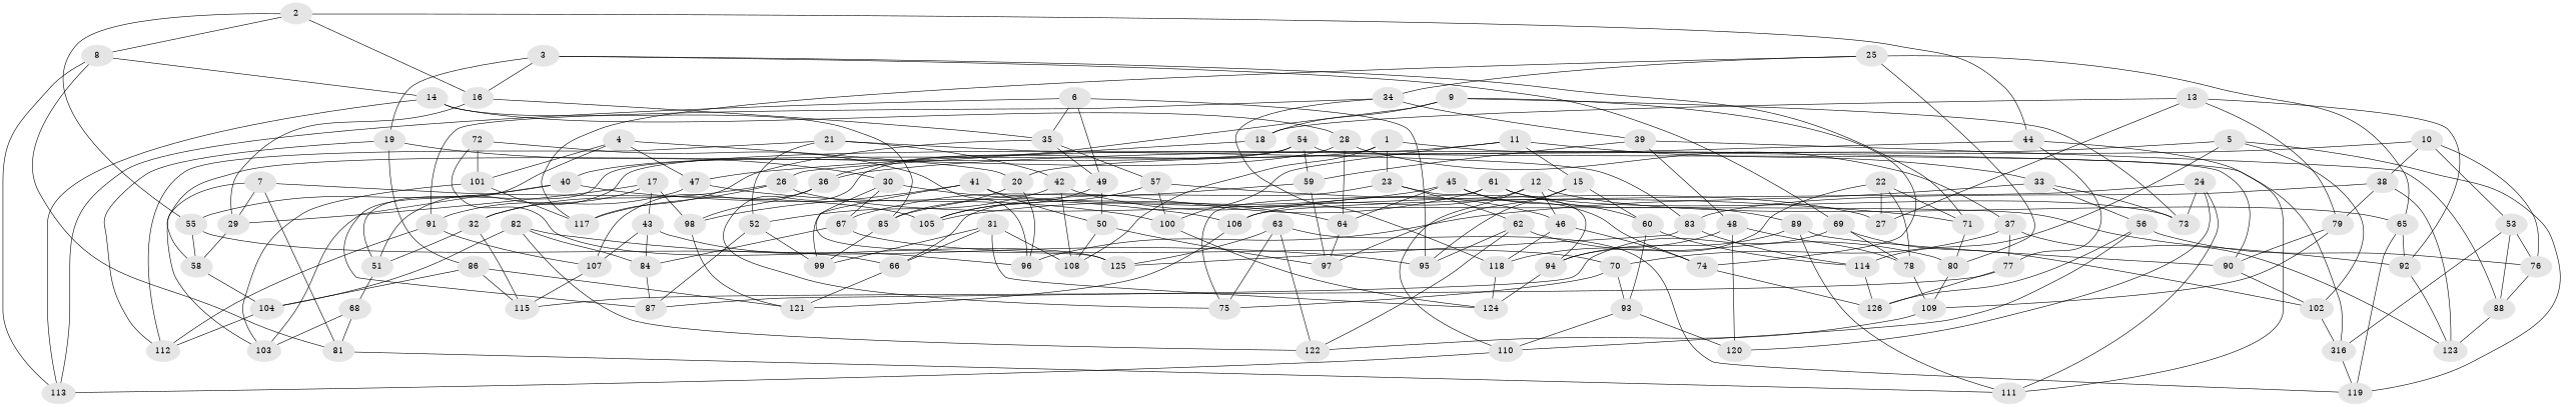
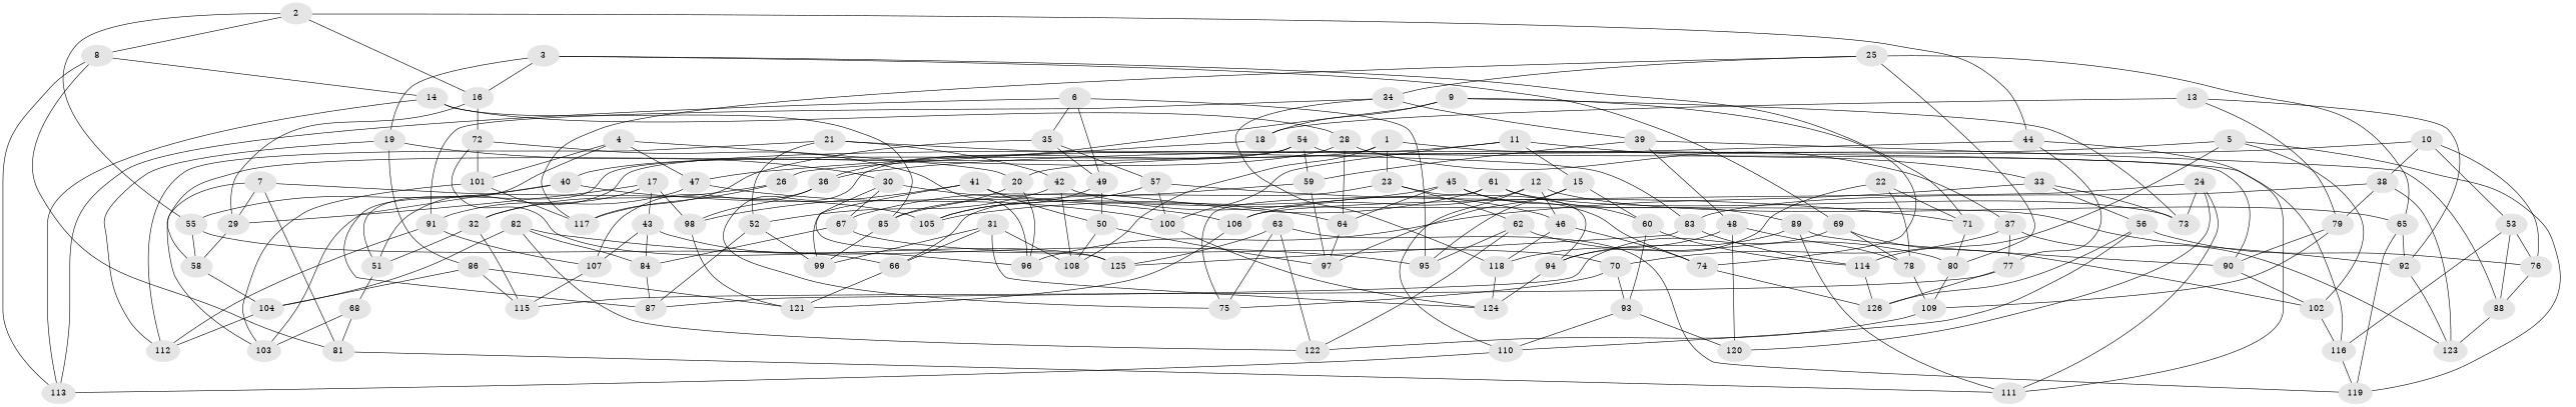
  graph {
    node [color=gray90 style=filled]
    1
    23
    51
    108
-   116 [label=316]
+   116
    94
    62
    66
    68
    119
    2
    8
    16
    44
    55
    113
    81
    14
    29
    72
    47
    111
    77
    58
    3
    19
    69
    71
    30
    86
    112
    87
    102
    78
    80
    4
    20
    101
    85
    96
    100
    91
    103
    117
    5
    114
    126
    6
    35
    49
    95
    57
    105
    50
    7
    28
    9
    18
    36
    73
    74
    26
    98
    107
    10
    38
    53
    76
    79
    83
    123
    88
    11
    15
    33
    60
    97
    56
    124
    12
    46
    65
    106
    110
    118
    92
    121
    13
-   27
    90
    109
    37
    40
    64
    99
    93
    125
    17
    32
    43
    115
    84
    67
    104
    21
    42
    52
    22
    122
    24
    120
    25
    34
    39
    70
    31
    48
    59
    75
    41
    45
    54
    61
    89
    63
    82
    1 -- 23
    1 -- 51
    1 -- 108
    1 -- 116
    23 -- 94
    23 -- 62
    23 -- 66
    51 -- 68
    116 -- 119
    94 -- 124
    62 -- 80
    62 -- 95
    62 -- 122
    66 -- 121
    68 -- 81
    68 -- 103
    2 -- 8
    2 -- 16
    2 -- 44
    2 -- 55
    8 -- 113
    8 -- 81
    8 -- 14
    16 -- 29
-   16 -- 35
+   16 -- 72
    44 -- 47
    44 -- 111
    44 -- 77
    55 -- 66
    55 -- 58
    81 -- 111
    14 -- 113
    14 -- 85
    14 -- 28
    29 -- 58
    72 -- 101
    72 -- 96
    72 -- 125
    47 -- 100
    47 -- 91
    77 -- 126
    77 -- 115
    58 -- 104
    3 -- 16
    3 -- 19
    3 -- 69
    3 -- 71
    19 -- 30
    19 -- 86
    19 -- 112
    69 -- 87
    69 -- 102
    69 -- 78
    71 -- 80
    30 -- 64
    30 -- 125
    30 -- 67
    86 -- 121
    86 -- 115
    86 -- 104
    102 -- 116
    78 -- 109
    80 -- 109
    4 -- 47
    4 -- 87
    4 -- 20
    4 -- 101
    20 -- 85
    20 -- 96
    101 -- 103
    101 -- 117
    85 -- 99
    100 -- 124
    91 -- 112
    91 -- 107
    5 -- 119
    5 -- 102
    5 -- 20
    5 -- 114
    114 -- 126
    6 -- 113
    6 -- 35
    6 -- 49
    6 -- 95
    35 -- 117
    35 -- 49
    35 -- 57
    49 -- 105
    49 -- 50
    57 -- 71
    57 -- 100
    57 -- 105
    50 -- 108
    50 -- 97
    7 -- 81
    7 -- 29
    7 -- 103
    7 -- 105
    28 -- 37
    28 -- 40
    28 -- 64
    9 -- 18
    9 -- 36
    9 -- 73
    9 -- 74
    18 -- 26
    36 -- 98
    36 -- 107
    74 -- 126
    26 -- 117
-   26 -- 27
    26 -- 32
    98 -- 121
    107 -- 115
    10 -- 36
    10 -- 38
    10 -- 53
    10 -- 76
    38 -- 79
    38 -- 83
    38 -- 123
    53 -- 116
    53 -- 76
    53 -- 88
    76 -- 88
    79 -- 90
    79 -- 109
    83 -- 114
    83 -- 125
    88 -- 123
    11 -- 51
    11 -- 100
    11 -- 15
    11 -- 33
    15 -- 95
    15 -- 60
    15 -- 97
    33 -- 96
    33 -- 73
    33 -- 56
    60 -- 114
    60 -- 93
    56 -- 126
    56 -- 76
    56 -- 110
    12 -- 46
    12 -- 65
    12 -- 106
    12 -- 110
    46 -- 74
    46 -- 118
    65 -- 119
    65 -- 92
    106 -- 121
    110 -- 113
    118 -- 124
    92 -- 123
    13 -- 18
    13 -- 79
    13 -- 92
-   13 -- 27
    90 -- 102
    109 -- 122
    37 -- 77
    37 -- 123
    37 -- 70
    40 -- 55
    40 -- 103
    40 -- 106
    64 -- 97
    93 -- 110
    93 -- 120
    17 -- 29
    17 -- 98
    17 -- 32
    17 -- 43
    32 -- 51
    32 -- 115
    43 -- 96
    43 -- 107
    43 -- 84
    84 -- 87
    67 -- 84
    67 -- 70
    104 -- 112
    21 -- 112
    21 -- 83
    21 -- 42
    21 -- 52
    42 -- 108
    42 -- 46
    42 -- 52
    52 -- 87
    52 -- 99
    22 -- 94
    22 -- 71
    22 -- 78
-   22 -- 27
    24 -- 111
    24 -- 73
    24 -- 106
    24 -- 120
    25 -- 80
    25 -- 117
    25 -- 65
    25 -- 34
    34 -- 91
    34 -- 118
    34 -- 39
    39 -- 88
    39 -- 48
    39 -- 59
    70 -- 93
    70 -- 75
    31 -- 108
    31 -- 66
    31 -- 124
    31 -- 99
    48 -- 78
    48 -- 118
    48 -- 120
    59 -- 97
    59 -- 67
    41 -- 50
    41 -- 98
    41 -- 92
    41 -- 99
    45 -- 105
    45 -- 74
    45 -- 60
    45 -- 64
    54 -- 58
    54 -- 90
    54 -- 59
    54 -- 75
    61 -- 85
    61 -- 73
    61 -- 75
    61 -- 89
    89 -- 94
    89 -- 111
    89 -- 90
    63 -- 119
    63 -- 125
    63 -- 122
    63 -- 75
    82 -- 95
    82 -- 84
    82 -- 104
    82 -- 122
  }
